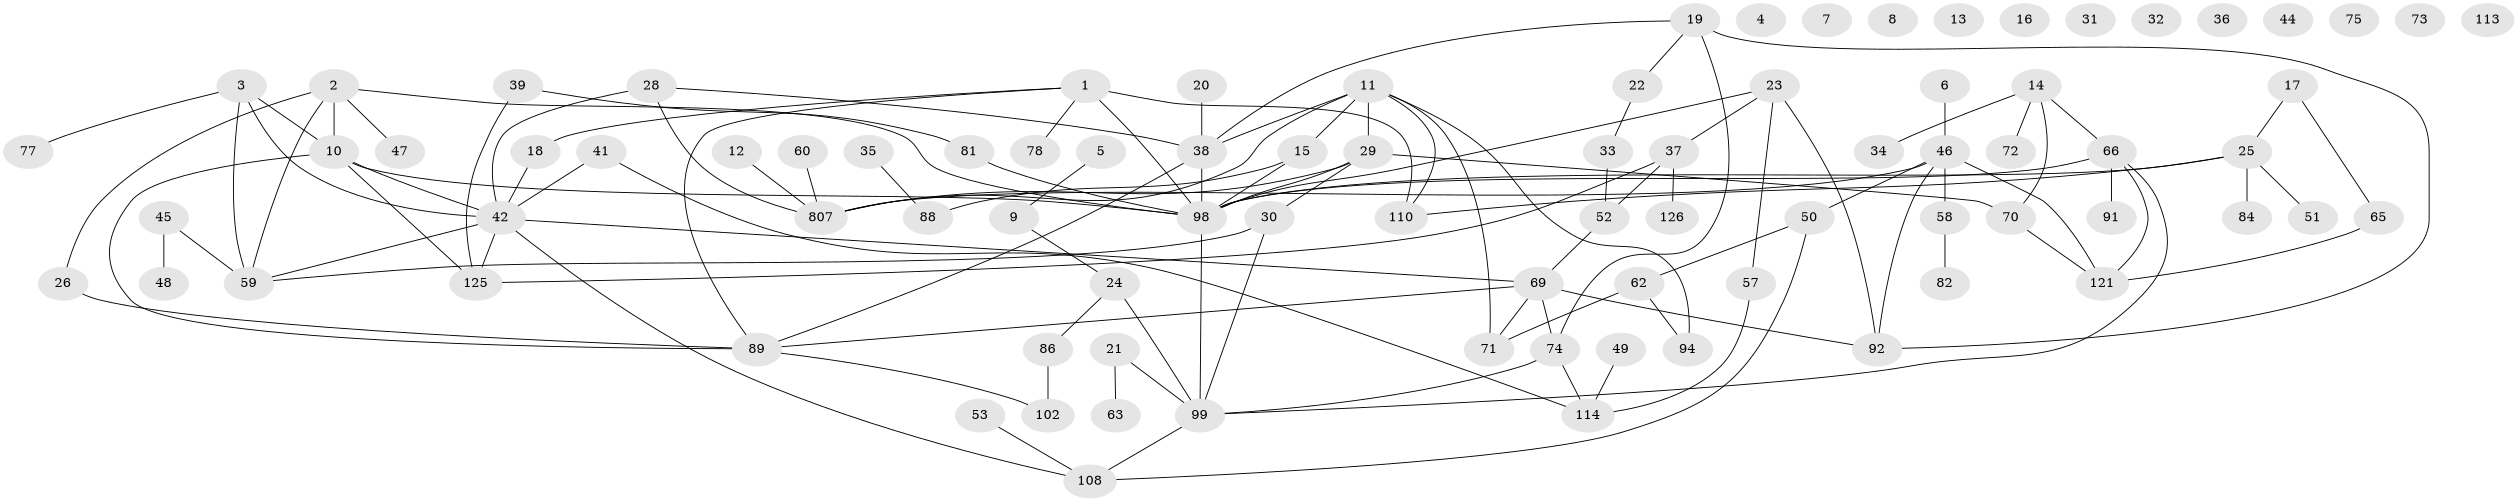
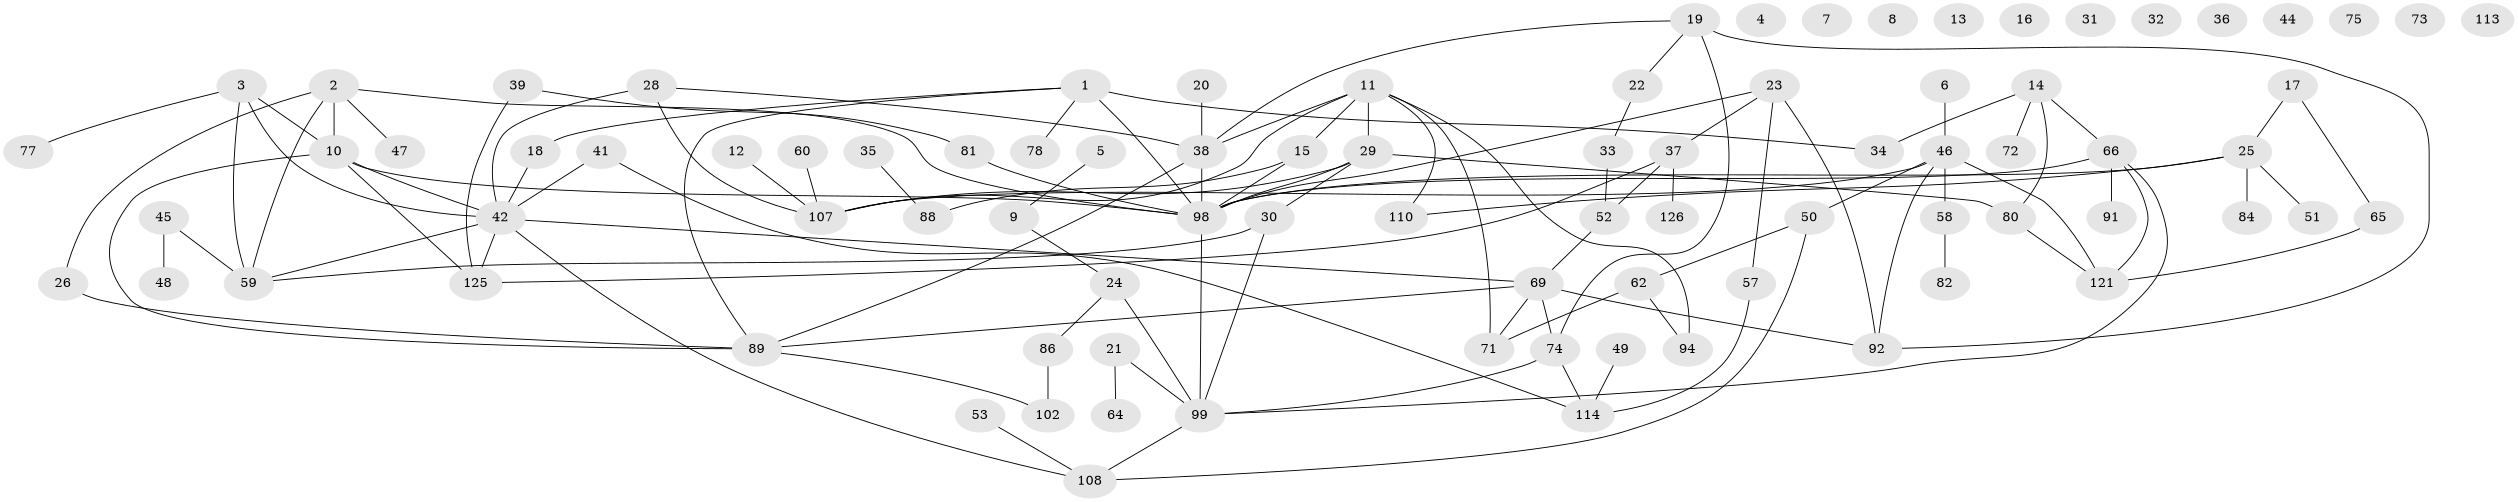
  graph {
    node [color=gray90 style=filled]
    1 [super="+27"]
    18 [super="+101"]
    34 [super="+104"]
    78
    89
    98 [super="+122"]
    42 [super="+116"]
    102 [super="+112"]
    99 [super="+124"]
    2 [super="+87"]
    10 [super="+106"]
    26
    47
    59 [super="+68"]
    125
    3 [super="+40"]
    77 [super="+103"]
    69 [super="+70"]
    108
    4
    5
    9
    24 [super="+105"]
    46 [super="+54"]
-   107 [super="+111" label=807]
+   107 [super="+111"]
    92
    50 [super="+127"]
    58
    121
    6
    7
    8
    86
    11 [super="+109"]
    15 [super="+43"]
    29 [super="+100"]
    38 [super="+97"]
    71
    94
    110 [super="+118"]
    88
-   80 [label=70]
+   80
    30 [super="+63"]
    12 [super="+61"]
    13
    14 [super="+76"]
    66 [super="+85"]
    72
    91
    16
    17 [super="+79"]
    25 [super="+93"]
    65 [super="+95"]
    51
    84
    19 [super="+115"]
    22
    74 [super="+90"]
    33 [super="+67"]
    114
    20
    21
-   64 [label=63]
+   64
    52
    23 [super="+117"]
    37 [super="+73"]
    57
    126
    28 [super="+55"]
    45 [super="+96"]
    48
    31
    32
    35 [super="+120"]
    36
    39 [super="+119"]
    81
    41
    44
    62 [super="+123"]
    82
    49
    53
    60
    75
    n86 [label=73]
    113
    1 -- 18
-   1 -- 110
+   1 -- 34
    1 -- 78
    1 -- 89
    1 -- 98
    18 -- 42
    89 -- 102
    98 -- 99
    42 -- 59
    42 -- 125
    42 -- 69
    42 -- 108
    99 -- 108
    2 -- 98
    2 -- 10
    2 -- 26
    2 -- 47
    2 -- 59
    10 -- 89
    10 -- 98
    10 -- 42
    10 -- 125
    26 -- 89
    3 -- 42
    3 -- 10
    3 -- 59
    3 -- 77
    69 -- 89
    69 -- 92
    69 -- 71
    69 -- 74
    5 -- 9
    9 -- 24
    24 -- 99
    24 -- 86
    46 -- 107
    46 -- 92
    46 -- 50
    46 -- 58
    46 -- 121
    50 -- 108
    50 -- 62
    58 -- 82
    6 -- 46
    86 -- 102
    11 -- 107
    11 -- 15
    11 -- 29
    11 -- 38
    11 -- 71
    11 -- 94
    11 -- 110
    15 -- 98
    15 -- 88
    29 -- 98
    29 -- 107
    29 -- 80
    29 -- 30
    38 -- 89
    38 -- 98
    80 -- 121
    30 -- 99
    30 -- 59
    12 -- 107
    14 -- 34
    14 -- 80
    14 -- 66
    14 -- 72
    66 -- 98
    66 -- 99
    66 -- 121
    66 -- 91
    17 -- 25
    17 -- 65
    25 -- 98
    25 -- 110
    25 -- 51
    25 -- 84
    65 -- 121
    19 -- 92
    19 -- 38
    19 -- 22
    19 -- 74
    22 -- 33
    74 -- 99
    74 -- 114
    33 -- 52
    20 -- 38
    21 -- 99
    21 -- 64
    52 -- 69
    23 -- 98
    23 -- 92
    23 -- 37
    23 -- 57
    37 -- 125
    37 -- 52
    37 -- 126
    57 -- 114
    28 -- 42
    28 -- 107
    28 -- 38
    45 -- 59
    45 -- 48
    35 -- 88
    39 -- 125
    39 -- 81
    81 -- 98
    41 -- 42
    41 -- 114
    62 -- 71
    62 -- 94
    49 -- 114
    53 -- 108
    60 -- 107
  }
